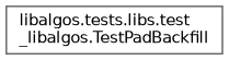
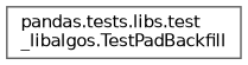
  digraph {
    rankdir=LR
-   n1 [color=grey40 fillcolor=white fontname=Helvetica fontsize=10 height=0.2 label="libalgos.tests.libs.test\l_libalgos.TestPadBackfill" shape=box style=filled width=0.4]
+   n1 [color=grey40 fillcolor=white fontname=Helvetica fontsize=10 height=0.2 label="pandas.tests.libs.test\l_libalgos.TestPadBackfill" shape=box style=filled width=0.4]
  }
